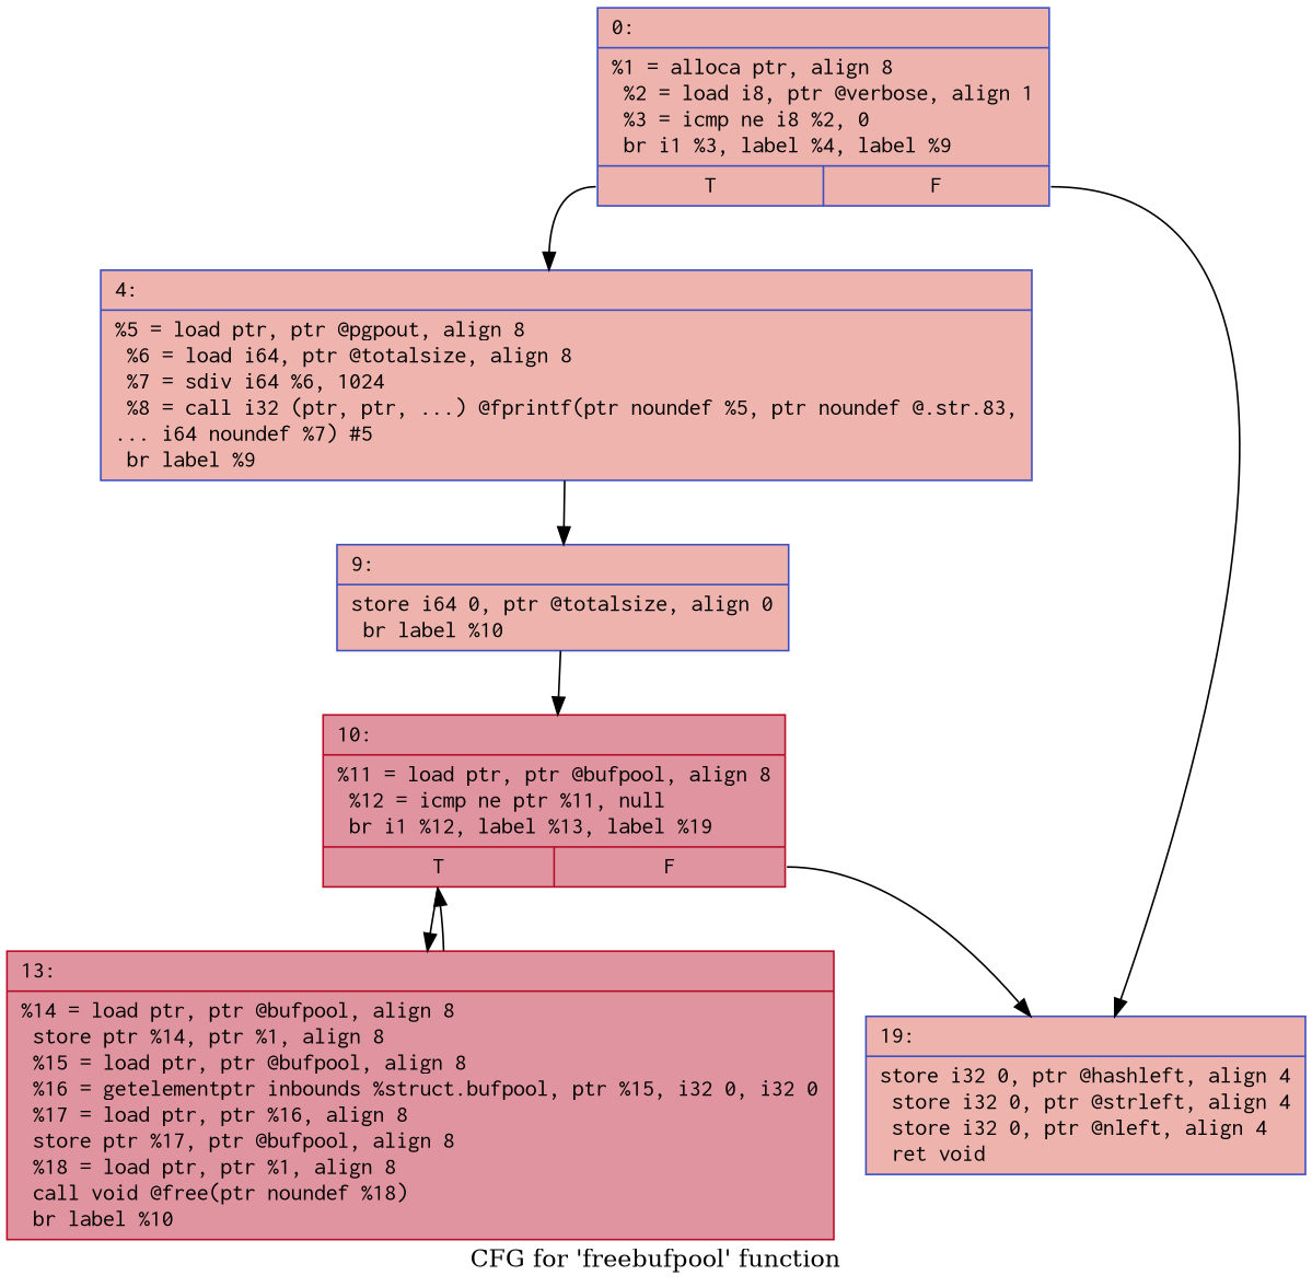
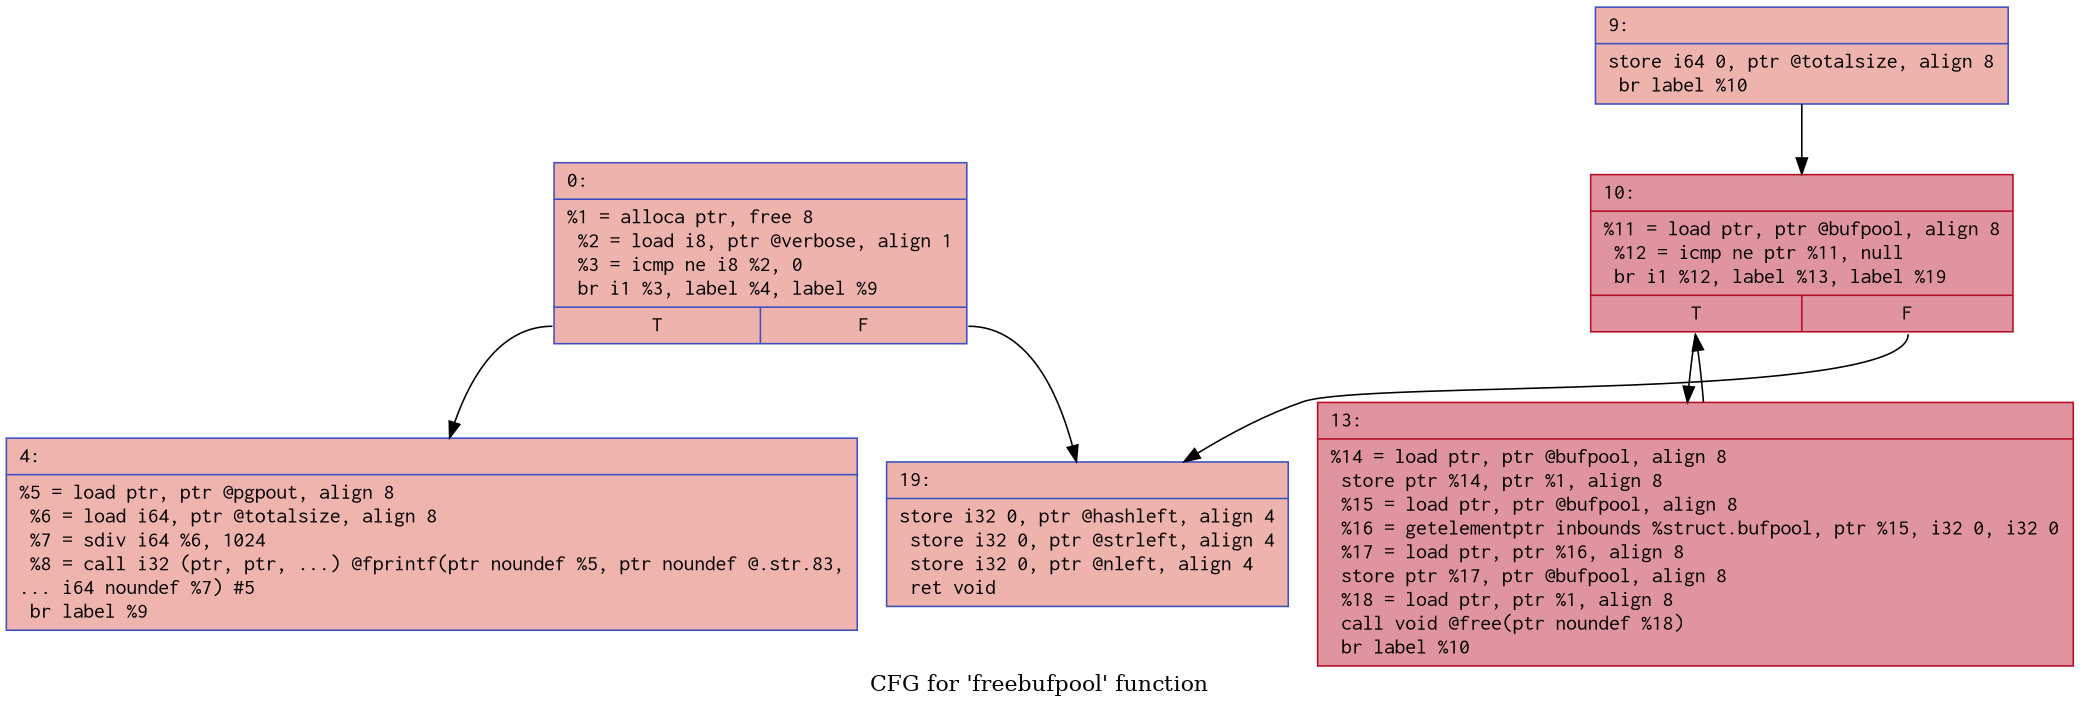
  digraph {
    label="CFG for 'freebufpool' function"
    node [color="#3d50c3ff" fillcolor="#d6524470" fontname=Courier shape=record style=filled]
-   n1 [label="{0:\l|  %1 = alloca ptr, align 8\l  %2 = load i8, ptr @verbose, align 1\l  %3 = icmp ne i8 %2, 0\l  br i1 %3, label %4, label %9\l|{<s0>T|<s1>F}}"]
+   n1 [label="{0:\l|  %1 = alloca ptr, free 8\l  %2 = load i8, ptr @verbose, align 1\l  %3 = icmp ne i8 %2, 0\l  br i1 %3, label %4, label %9\l|{<s0>T|<s1>F}}"]
    n2 [fillcolor="#d8564670" label="{4:\l|  %5 = load ptr, ptr @pgpout, align 8\l  %6 = load i64, ptr @totalsize, align 8\l  %7 = sdiv i64 %6, 1024\l  %8 = call i32 (ptr, ptr, ...) @fprintf(ptr noundef %5, ptr noundef @.str.83,\l... i64 noundef %7) #5\l  br label %9\l}"]
    n3 [label="{19:\l|  store i32 0, ptr @hashleft, align 4\l  store i32 0, ptr @strleft, align 4\l  store i32 0, ptr @nleft, align 4\l  ret void\l}"]
-   n4 [label="{9:\l|  store i64 0, ptr @totalsize, align 0\l  br label %10\l}"]
+   n4 [label="{9:\l|  store i64 0, ptr @totalsize, align 8\l  br label %10\l}"]
    n5 [color="#b70d28ff" fillcolor="#b70d2870" label="{10:\l|  %11 = load ptr, ptr @bufpool, align 8\l  %12 = icmp ne ptr %11, null\l  br i1 %12, label %13, label %19\l|{<s0>T|<s1>F}}"]
    n6 [color="#b70d28ff" fillcolor="#b70d2870" label="{13:\l|  %14 = load ptr, ptr @bufpool, align 8\l  store ptr %14, ptr %1, align 8\l  %15 = load ptr, ptr @bufpool, align 8\l  %16 = getelementptr inbounds %struct.bufpool, ptr %15, i32 0, i32 0\l  %17 = load ptr, ptr %16, align 8\l  store ptr %17, ptr @bufpool, align 8\l  %18 = load ptr, ptr %1, align 8\l  call void @free(ptr noundef %18)\l  br label %10\l}"]
    n1 -> n2 [tailport=s0]
    n1 -> n3 [tailport=s1]
-   n2 -> n4
    n4 -> n5
    n5 -> n3 [tailport=s1]
    n5 -> n6 [tailport=s0]
    n6 -> n5
  }
